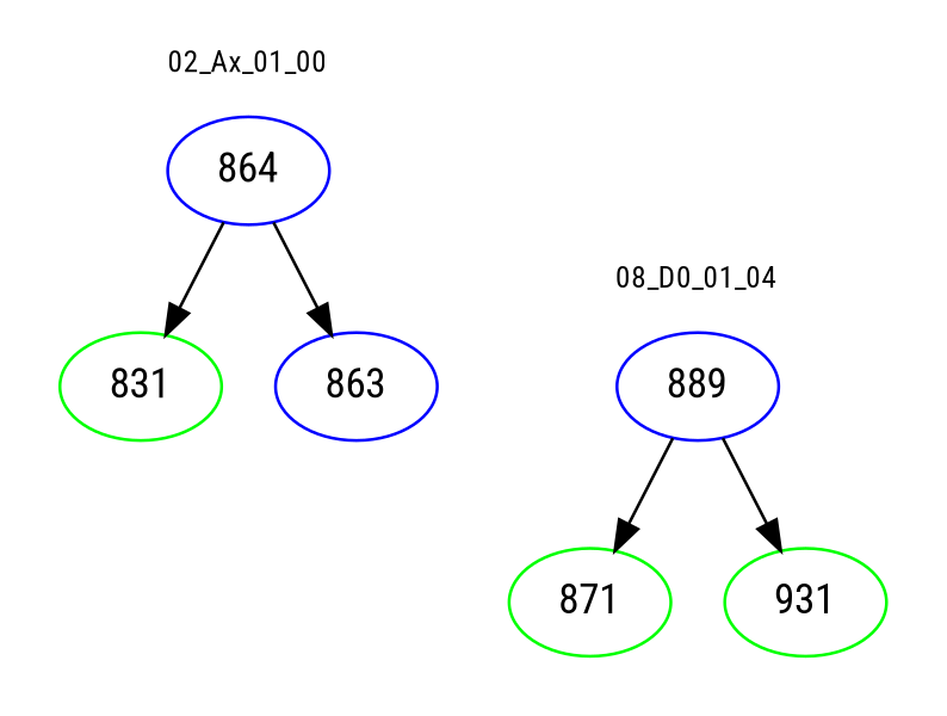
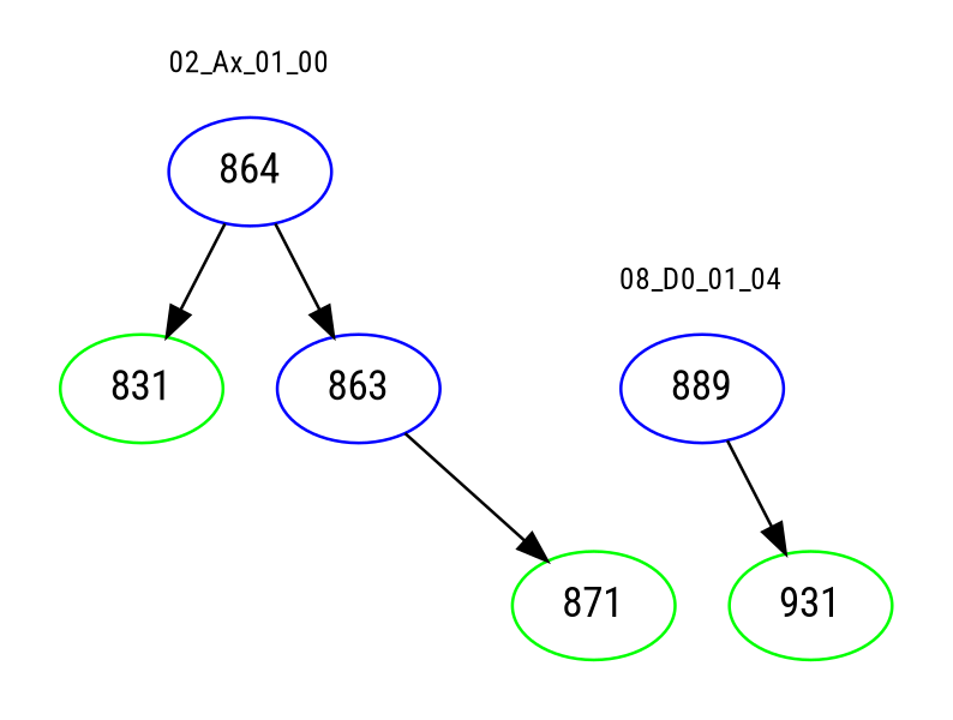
  digraph {
    fontname="Roboto Condensed"
    node [color=blue fontname="Roboto Condensed"]
    edge [color=black fontname="Roboto Condensed"]
    n1 [label=864]
    n2 [color=green label=831]
    n3 [label=863]
    n4 [label=889]
    n5 [color=green label=871]
    n6 [color=green label=931]
    subgraph cluster_1 {
      color=white
      fontsize=10
      label="02_Ax_01_00"
      n1
      n2
      n3
    }
    subgraph cluster_2 {
      color=white
      fontsize=10
      label="08_D0_01_04"
      n4
      n5
      n6
    }
    n1 -> n2
    n1 -> n3
-   n4 -> n5
+   n3 -> n5
    n4 -> n6
  }
